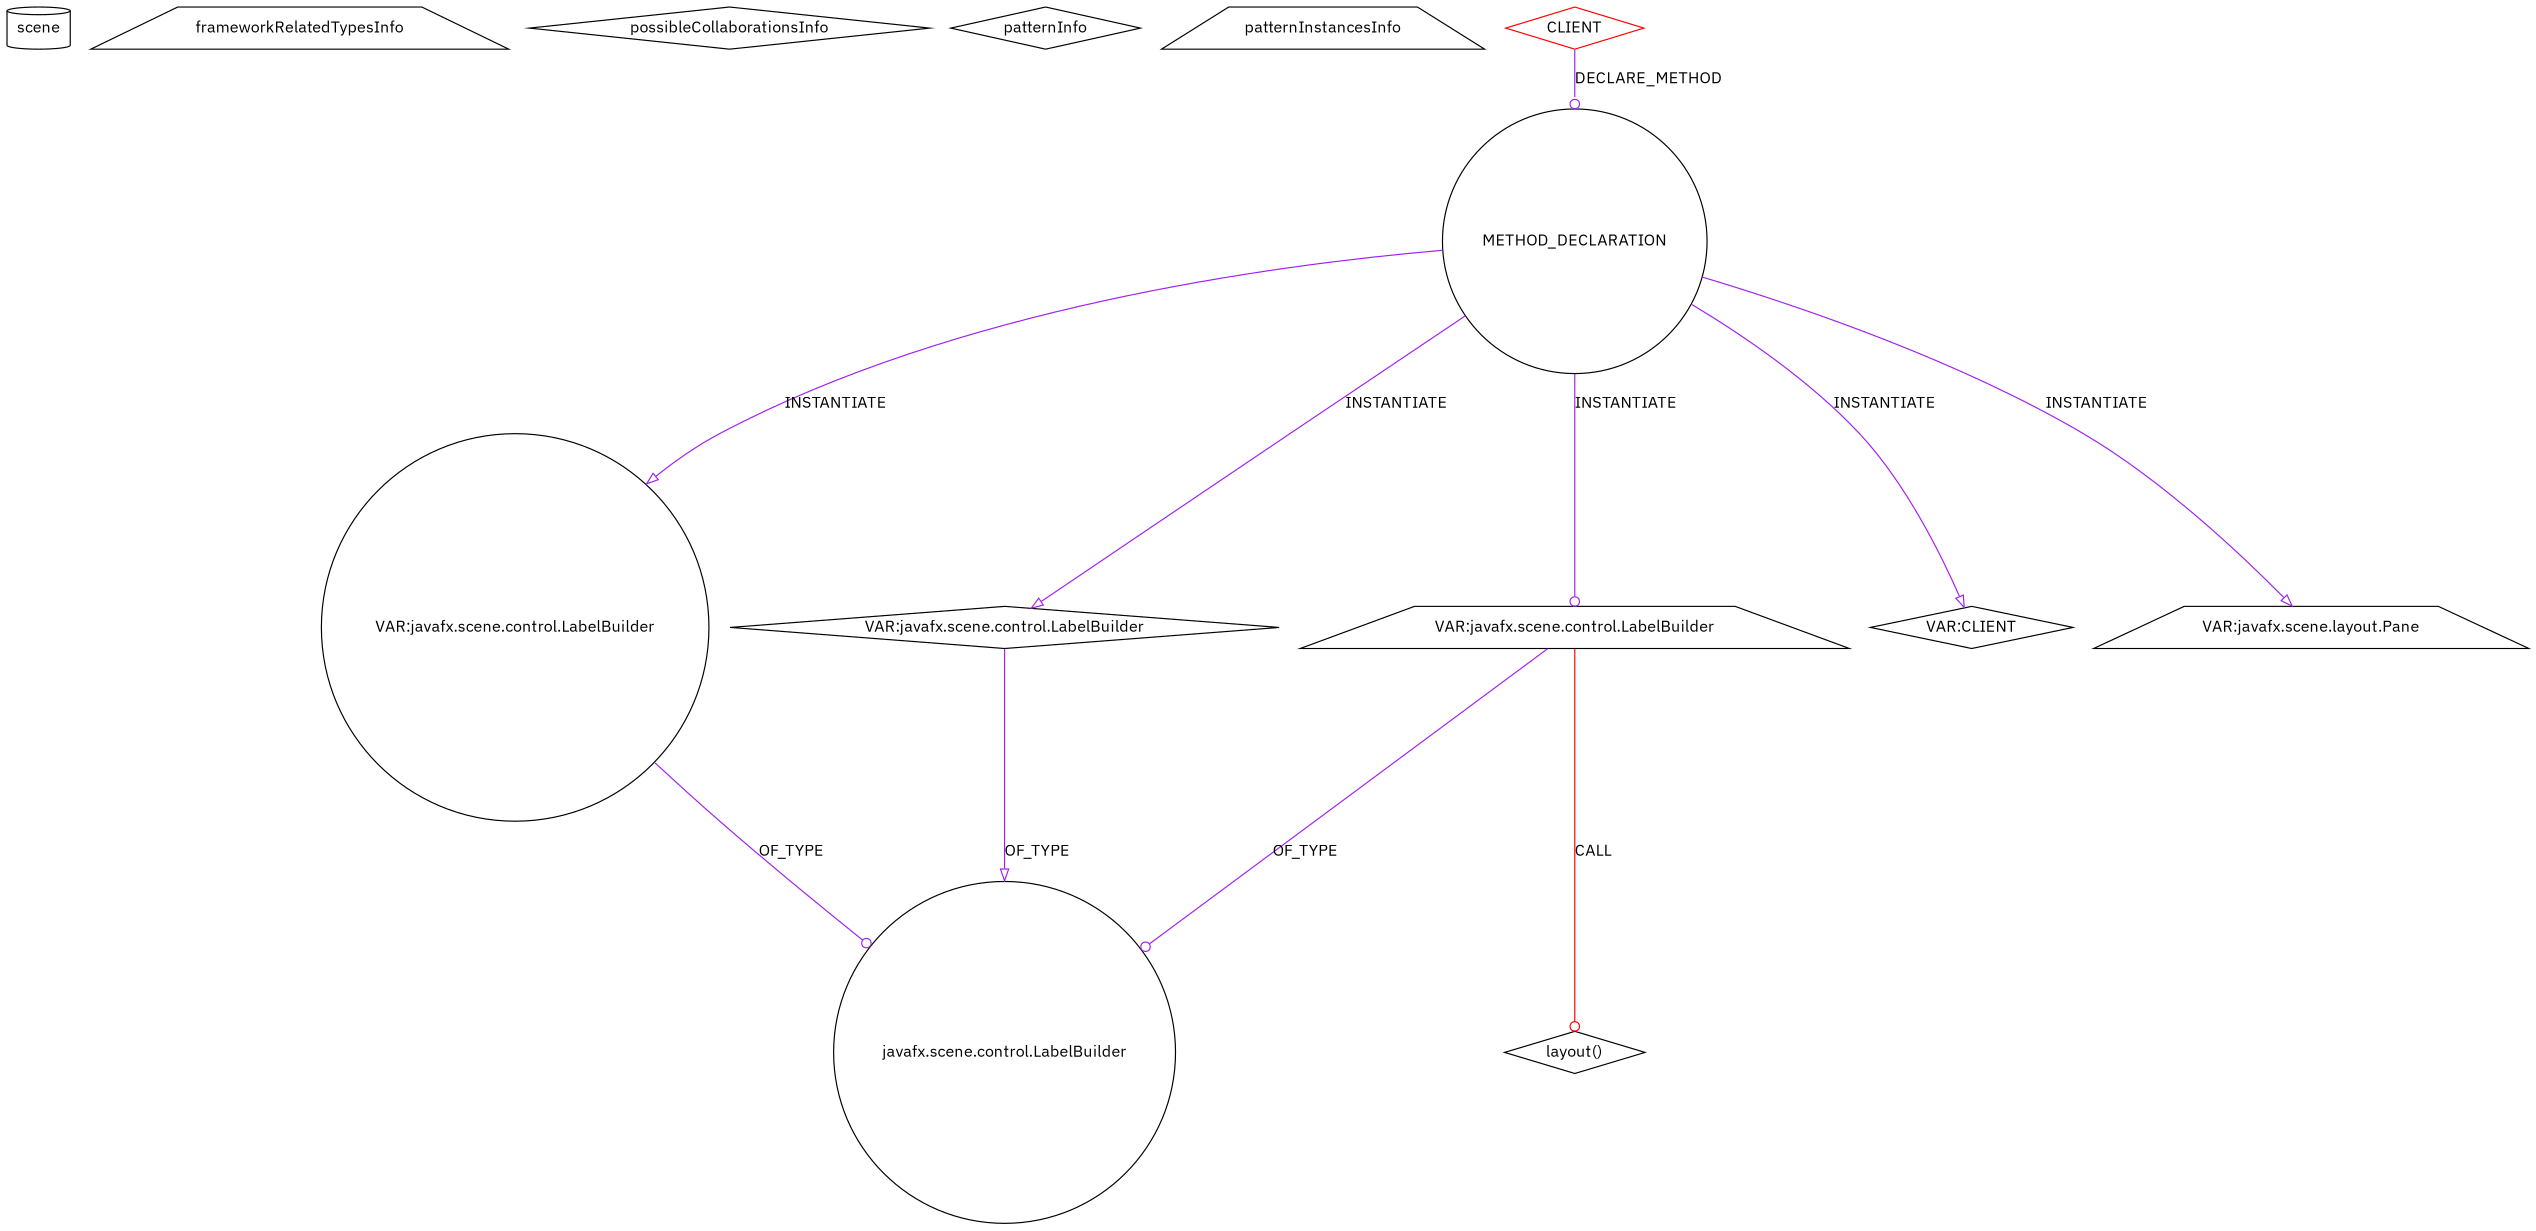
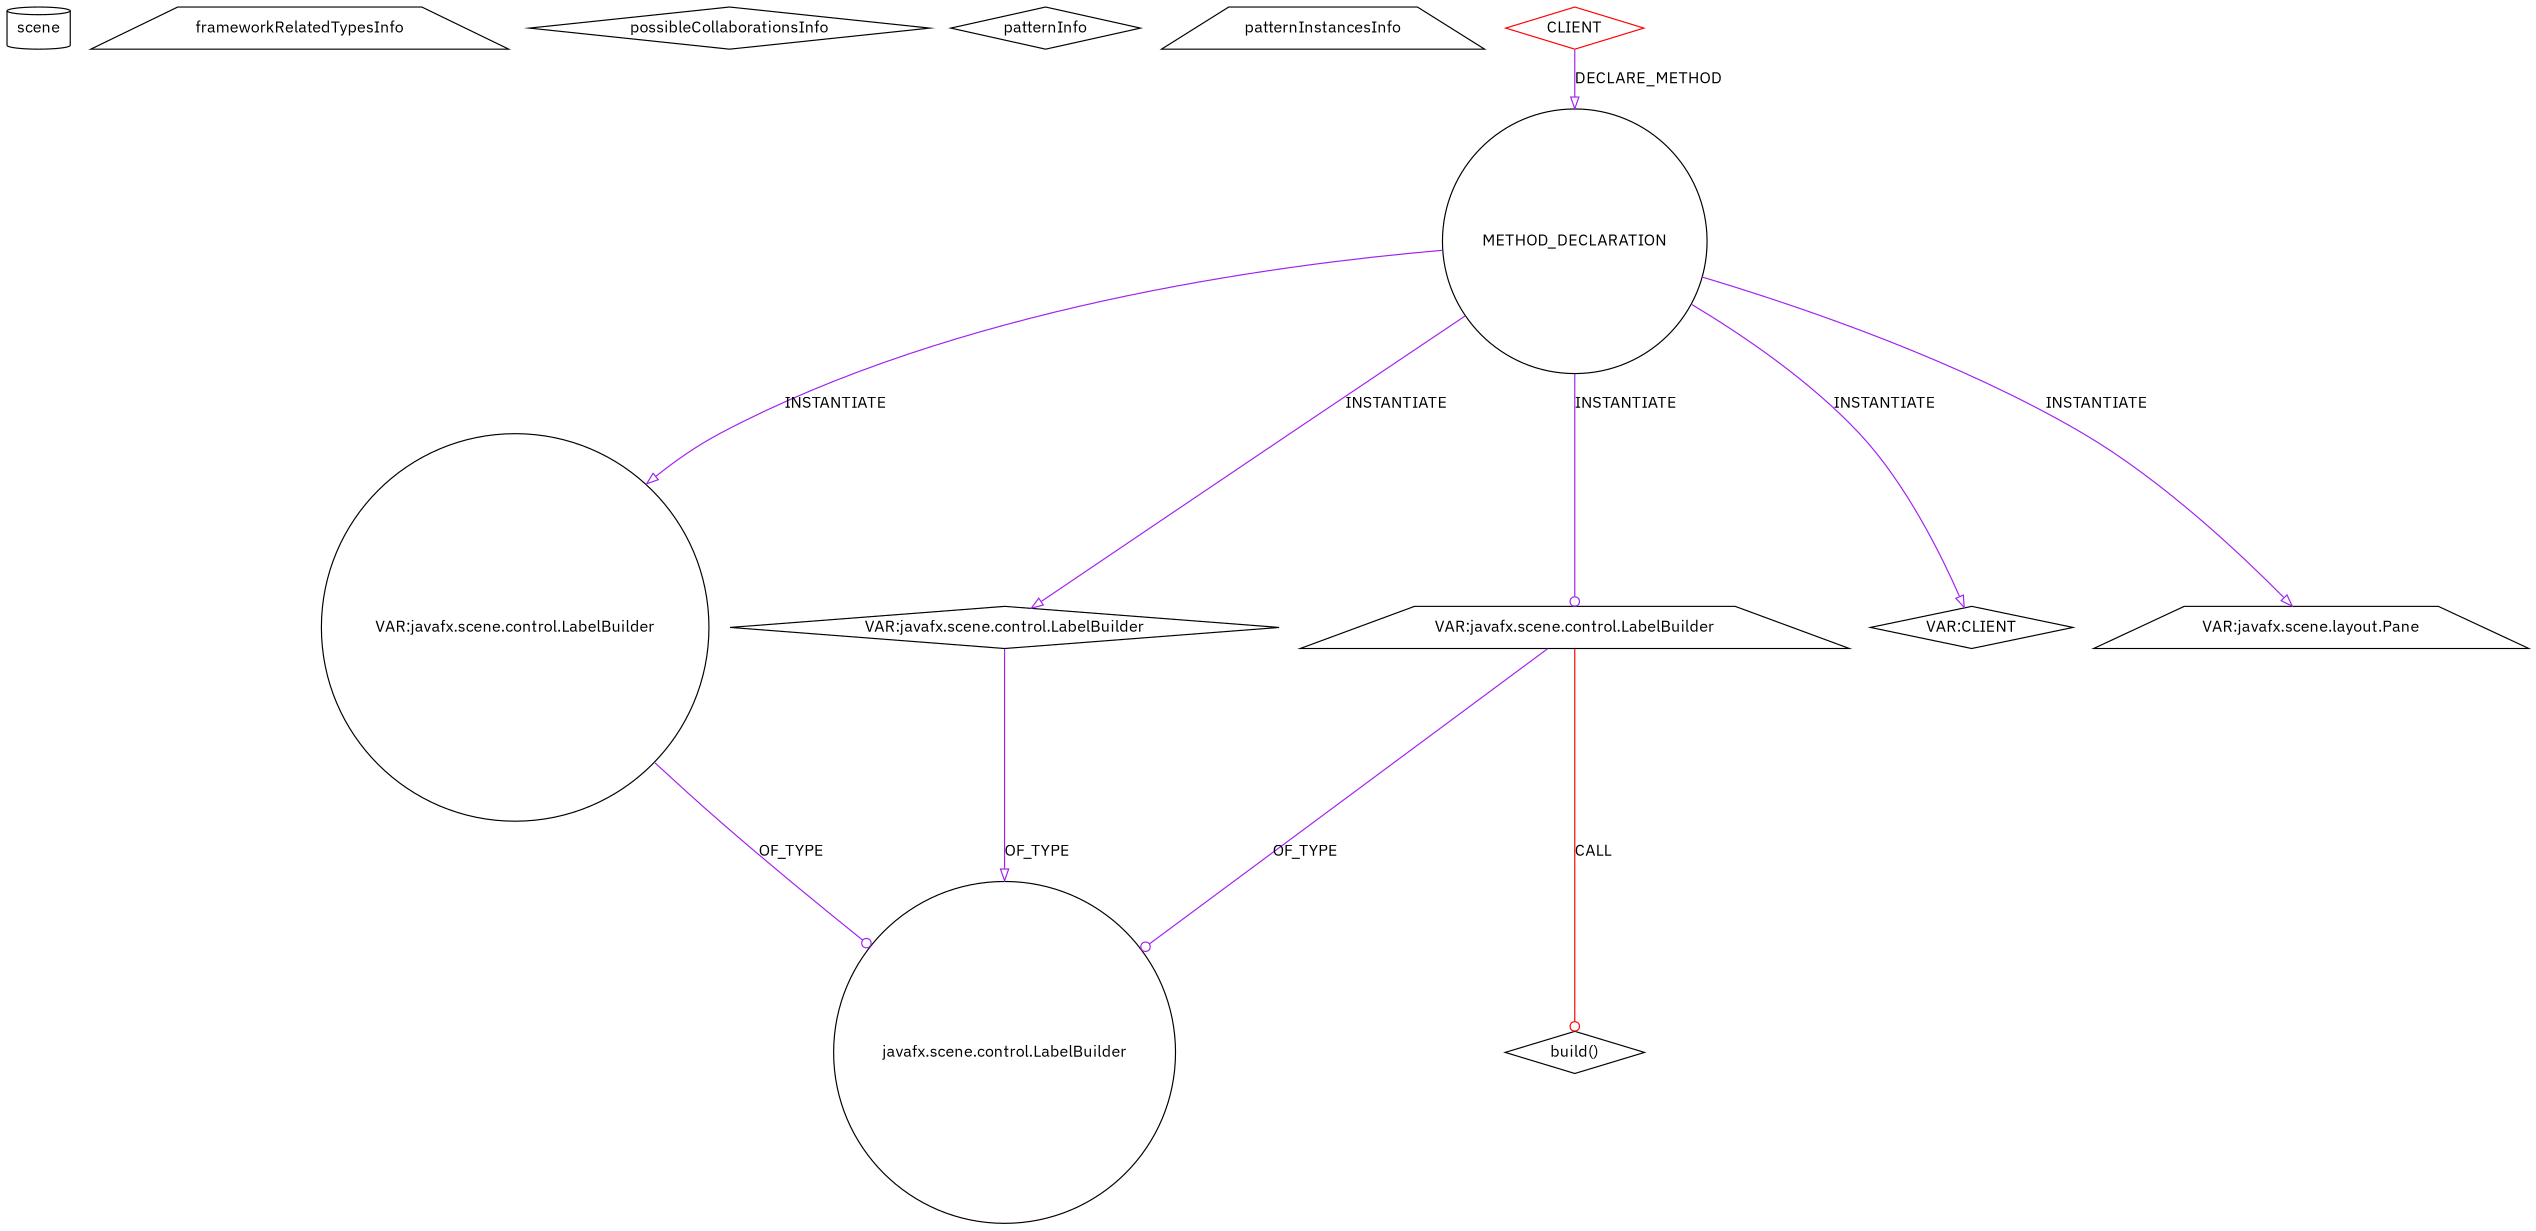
  digraph {
    fontname="IBM Plex Sans"
    node [fontname="IBM Plex Sans" shape=diamond isFrameworkType=false]
    edge [arrowhead=onormal color=purple fontname="IBM Plex Sans"]
    n1 [category=pattern graphId=3709 isAnonymous=false label=scene possibleRelation=false shape=cylinder isFrameworkType=""]
    frameworkRelatedTypesInfo [shape=trapezium isFrameworkType=""]
    possibleCollaborationsInfo [isFrameworkType=""]
    patternInfo [frequency=2.0 patternRootClient=0 isFrameworkType=""]
    patternInstancesInfo [0="SaiPradeepDandem-javafx2-gradient-builder~/SaiPradeepDandem-javafx2-gradient-builder/javafx2-gradient-builder-master/src/main/java/com/javafx/gradientbuilder/application/RadialSettingsLayout.java~RadialSettingsLayout~1170" 1="SaiPradeepDandem-javafx2-gradient-builder~/SaiPradeepDandem-javafx2-gradient-builder/javafx2-gradient-builder-master/src/main/java/com/javafx/gradientbuilder/application/LinearSettingsLayout.java~LinearSettingsLayout~1172" shape=trapezium isFrameworkType=""]
    n6 [label="javafx.scene.control.LabelBuilder" shape=circle vertexType=FRAMEWORK_CLASS_TYPE]
    n7 [label="VAR:javafx.scene.control.LabelBuilder" shape=circle vertexType=VARIABLE_EXPRESION]
    n8 [label="VAR:javafx.scene.control.LabelBuilder" vertexType=VARIABLE_EXPRESION]
    n9 [label="VAR:javafx.scene.control.LabelBuilder" shape=trapezium vertexType=VARIABLE_EXPRESION]
-   n10 [label="layout()" vertexType=INSIDE_CALL]
+   n10 [label="build()" vertexType=INSIDE_CALL]
    n11 [label=METHOD_DECLARATION shape=circle vertexType=CLIENT_METHOD_DECLARATION]
    n12 [label="VAR:CLIENT" vertexType=VARIABLE_EXPRESION]
    n13 [label="VAR:javafx.scene.layout.Pane" shape=trapezium vertexType=VARIABLE_EXPRESION]
    n14 [color=red label=CLIENT vertexType=ROOT_CLIENT_CLASS_DECLARATION]
    n7 -> n6 [arrowhead=odot label=OF_TYPE]
    n8 -> n6 [label=OF_TYPE]
    n9 -> n6 [arrowhead=odot label=OF_TYPE]
    n9 -> n10 [arrowhead=odot color=red label=CALL]
    n11 -> n7 [label=INSTANTIATE]
    n11 -> n8 [label=INSTANTIATE]
    n11 -> n9 [arrowhead=odot label=INSTANTIATE]
    n11 -> n12 [label=INSTANTIATE]
    n11 -> n13 [label=INSTANTIATE]
-   n14 -> n11 [arrowhead=odot label=DECLARE_METHOD]
+   n14 -> n11 [label=DECLARE_METHOD]
  }
